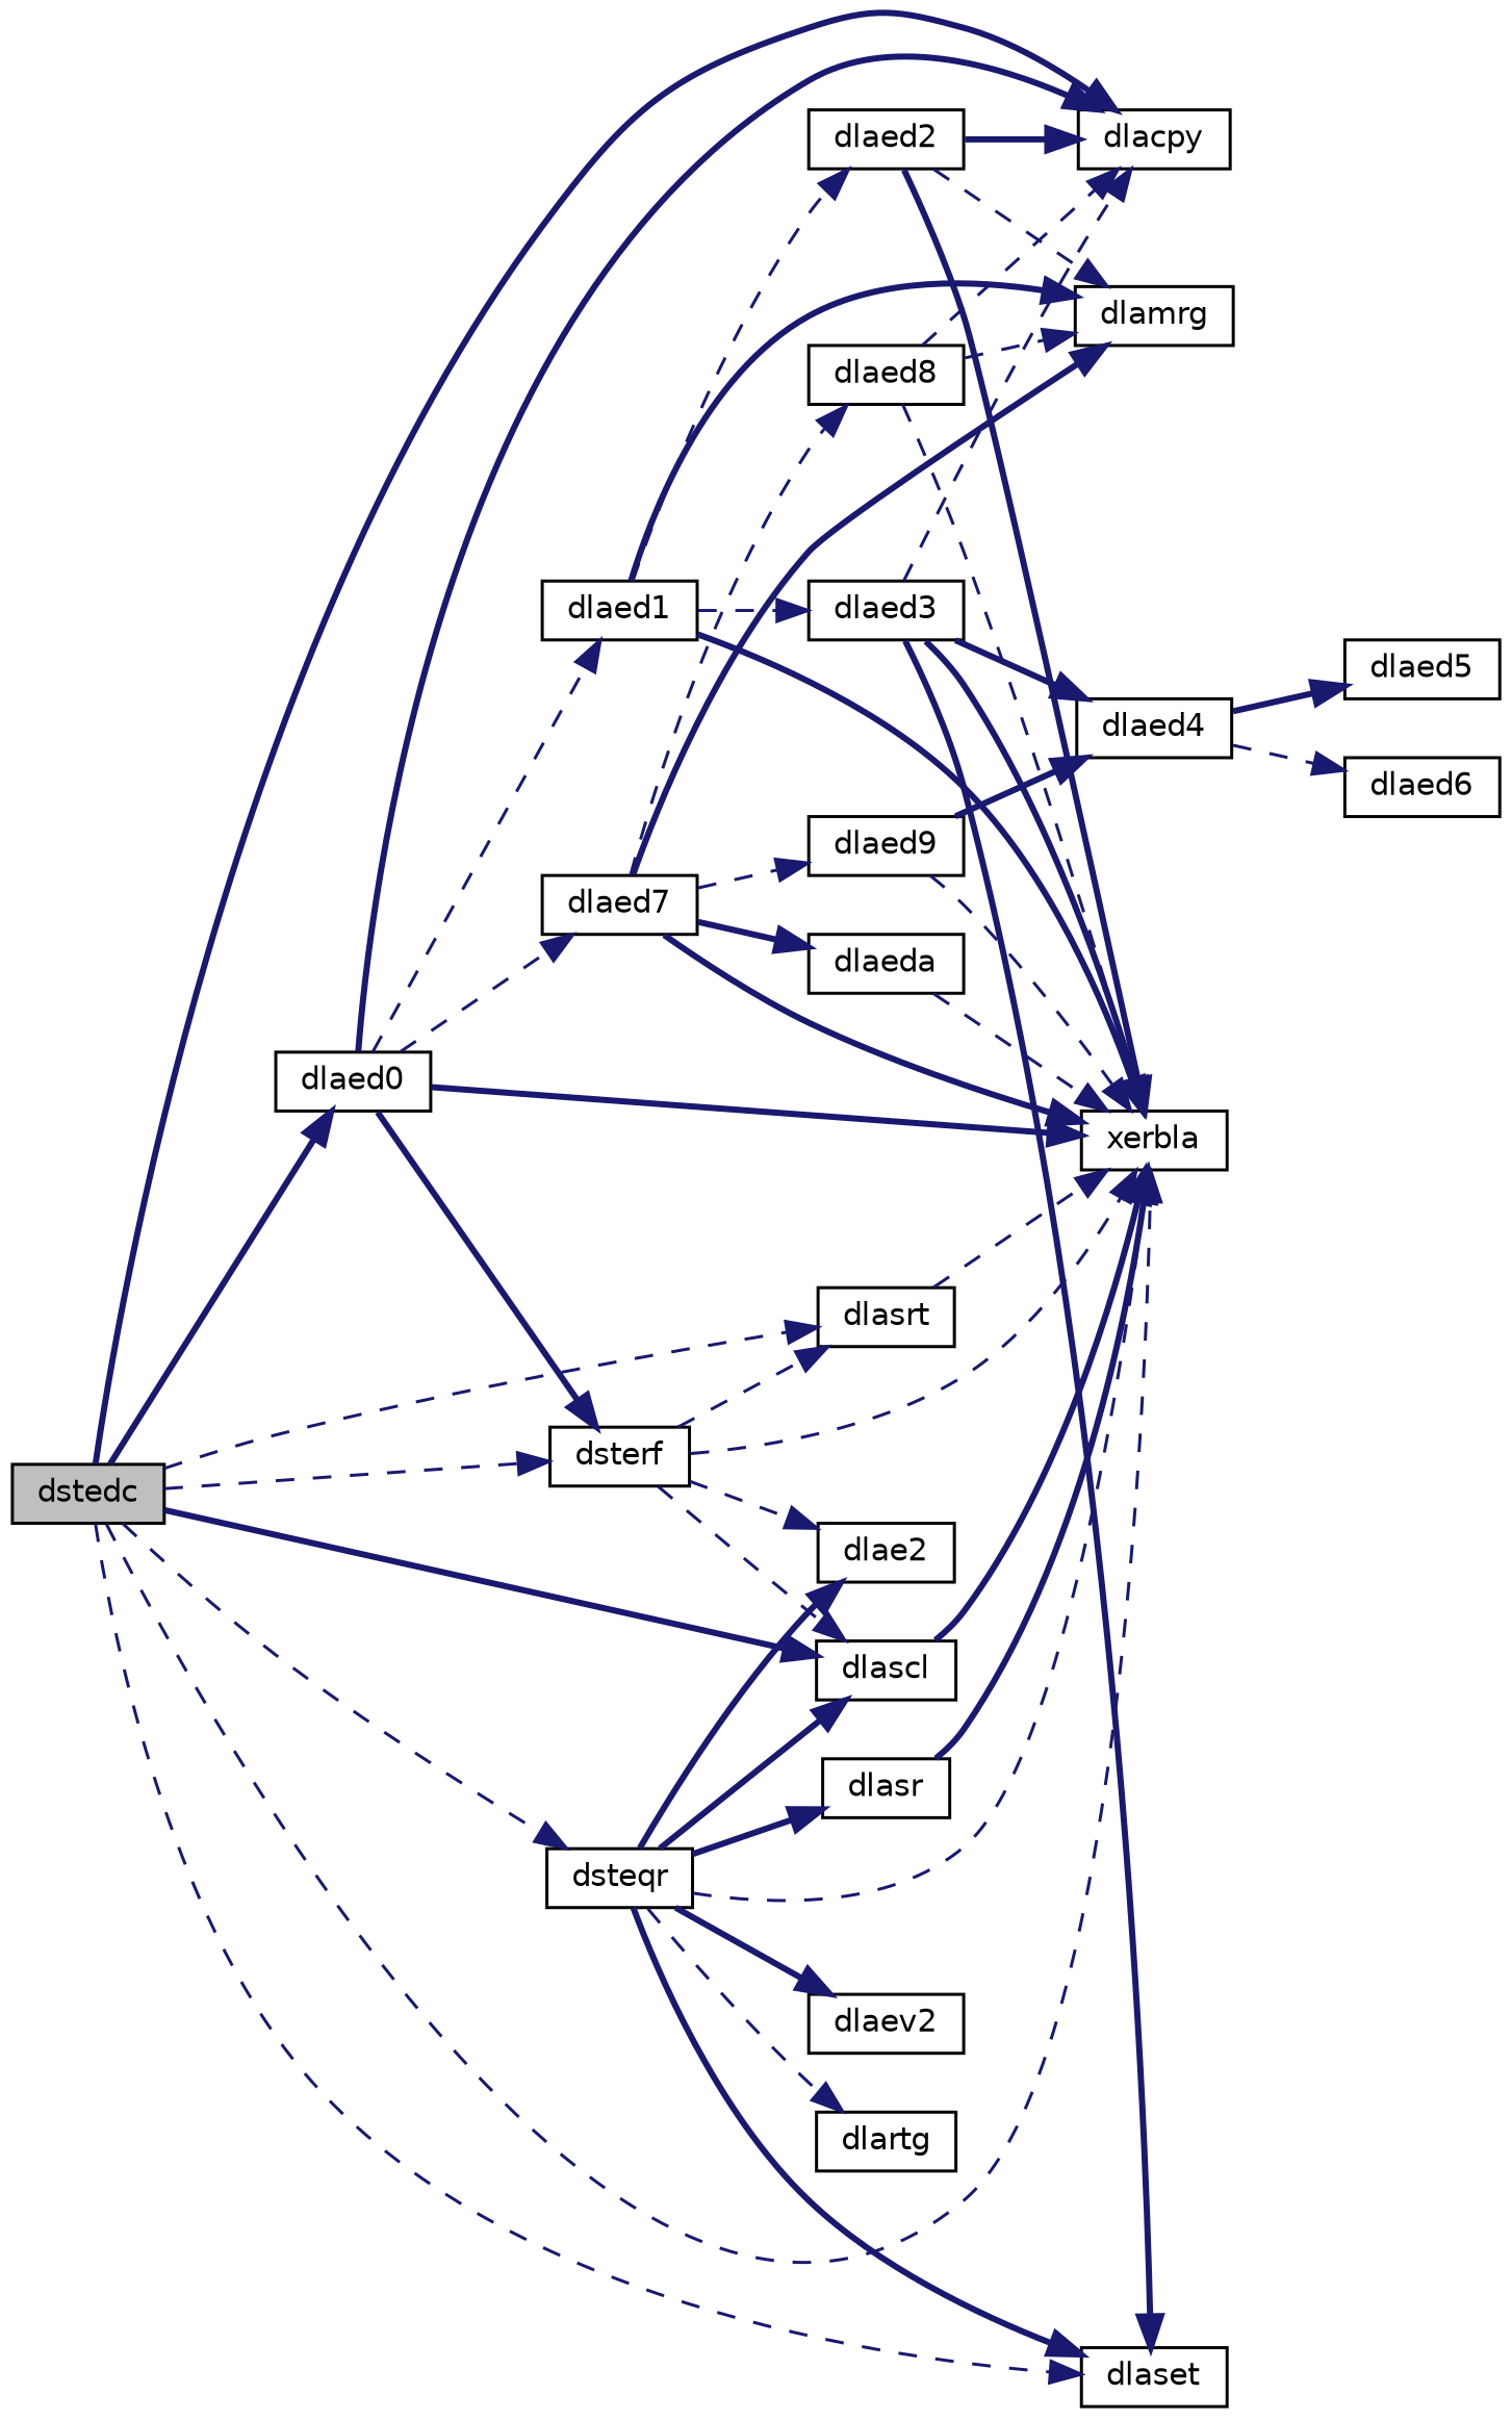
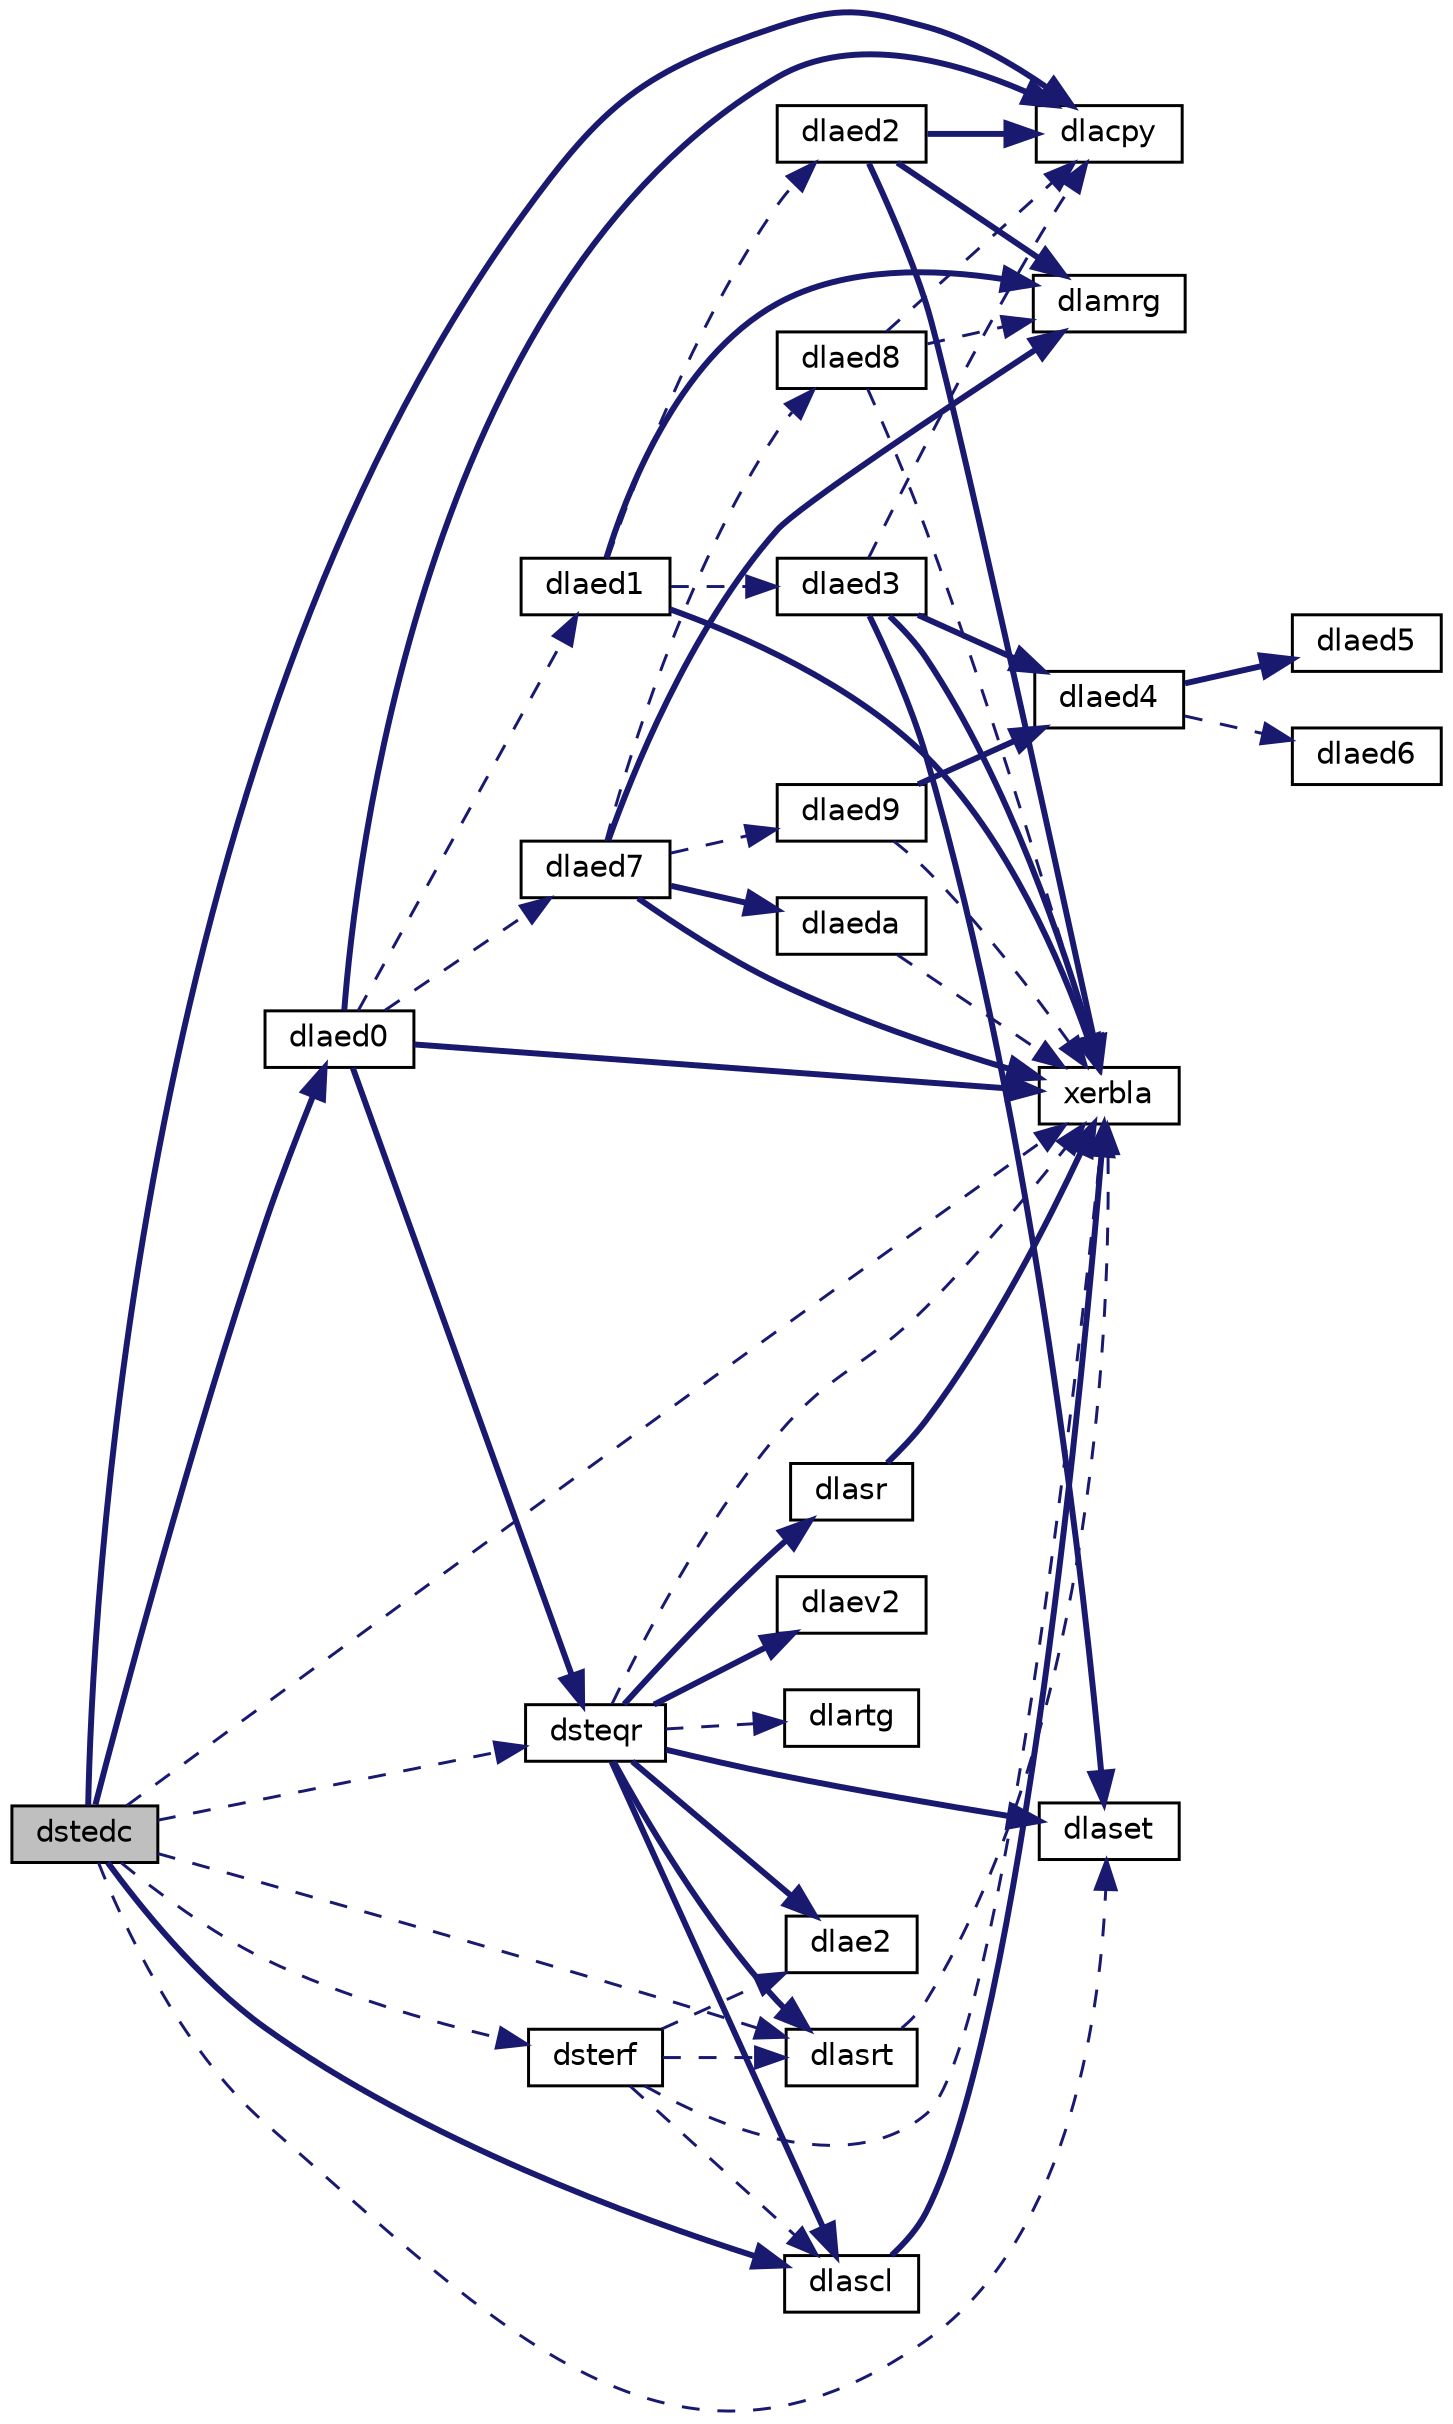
  digraph {
    rankdir=LR
    node [color=black fillcolor=white fontname=Helvetica fontsize=10 shape=record style=filled]
    edge [color=midnightblue fontname=Helvetica fontsize=10 labelfontname=Helvetica labelfontsize=10 style=bold]
    n1 [fillcolor=grey75 fontcolor=black height=0.2 label=dstedc width=0.4]
    n2 [height=0.2 label=dlacpy width=0.4]
    n3 [height=0.2 label=dlaed0 width=0.4]
    n4 [height=0.2 label=xerbla width=0.4]
    n5 [height=0.2 label=dlaset width=0.4]
    n6 [height=0.2 label=dsteqr width=0.4]
    n7 [height=0.2 label=dlascl width=0.4]
    n8 [height=0.2 label=dlasrt width=0.4]
    n9 [height=0.2 label=dsterf width=0.4]
    n10 [height=0.2 label=dlaed1 width=0.4]
    n11 [height=0.2 label=dlaed7 width=0.4]
    n12 [height=0.2 label=dlae2 width=0.4]
    n13 [height=0.2 label=dlaev2 width=0.4]
    n14 [height=0.2 label=dlartg width=0.4]
    n15 [height=0.2 label=dlasr width=0.4]
    n16 [height=0.2 label=dlaed2 width=0.4]
    n17 [height=0.2 label=dlamrg width=0.4]
    n18 [height=0.2 label=dlaed3 width=0.4]
    n19 [height=0.2 label=dlaed8 width=0.4]
    n20 [height=0.2 label=dlaed9 width=0.4]
    n21 [height=0.2 label=dlaeda width=0.4]
    n22 [height=0.2 label=dlaed4 width=0.4]
    n23 [height=0.2 label=dlaed5 width=0.4]
    n24 [height=0.2 label=dlaed6 width=0.4]
    n1 -> n2
    n1 -> n3
    n1 -> n4 [style=dashed]
    n1 -> n5 [style=dashed]
    n1 -> n6 [style=dashed]
    n1 -> n7
    n1 -> n8 [style=dashed]
    n1 -> n9 [style=dashed]
    n3 -> n2
    n3 -> n4
-   n3 -> n9
+   n3 -> n6
    n3 -> n10 [style=dashed]
    n3 -> n11 [style=dashed]
    n6 -> n4 [style=dashed]
    n6 -> n5
    n6 -> n7
+   n6 -> n8
    n6 -> n12
    n6 -> n13
    n6 -> n14 [style=dashed]
    n6 -> n15
    n7 -> n4
    n8 -> n4 [style=dashed]
    n9 -> n4 [style=dashed]
    n9 -> n7 [style=dashed]
    n9 -> n8 [style=dashed]
    n9 -> n12 [style=dashed]
    n10 -> n4
    n10 -> n16 [style=dashed]
    n10 -> n17
    n10 -> n18 [style=dashed]
    n11 -> n4
    n11 -> n17
    n11 -> n19 [style=dashed]
    n11 -> n20 [style=dashed]
    n11 -> n21
    n15 -> n4
    n16 -> n2
    n16 -> n4
-   n16 -> n17 [style=dashed]
+   n16 -> n17
    n18 -> n2 [style=dashed]
    n18 -> n4
    n18 -> n5
    n18 -> n22
    n19 -> n2 [style=dashed]
    n19 -> n4 [style=dashed]
    n19 -> n17 [style=dashed]
    n20 -> n4 [style=dashed]
    n20 -> n22
    n21 -> n4 [style=dashed]
    n22 -> n23
    n22 -> n24 [style=dashed]
  }
